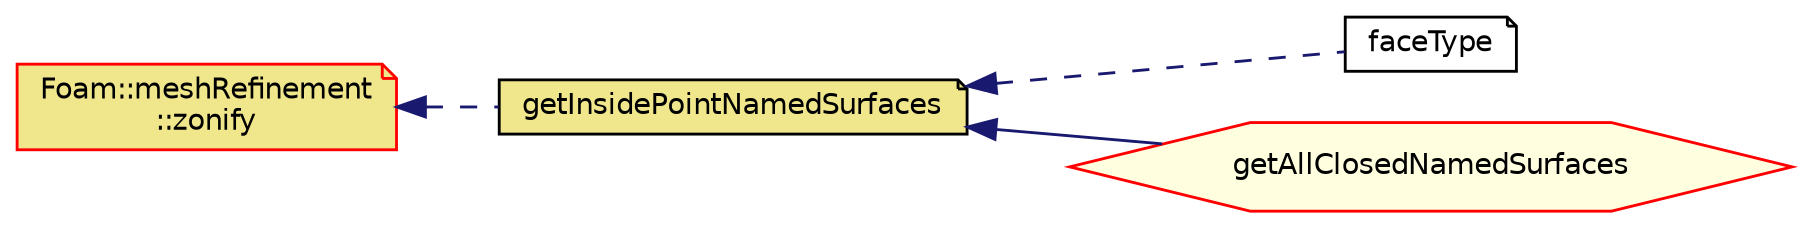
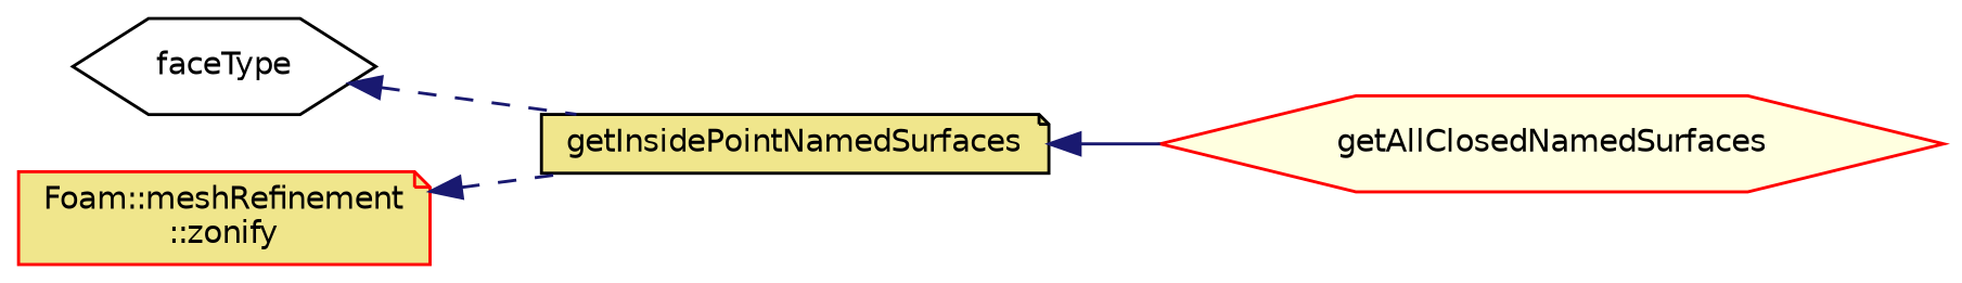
  digraph {
    rankdir=LR
    node [color=black fillcolor=khaki fontname=Helvetica fontsize=10 shape=note style=filled]
    edge [color=midnightblue dir=back fontname=Helvetica fontsize=10 labelfontname=Helvetica labelfontsize=10 style=dashed]
    n1 [fontcolor=black height=0.2 label=getInsidePointNamedSurfaces width=0.4]
-   n2 [fillcolor=white height=0.2 label=faceType width=0.4]
+   n2 [fillcolor=white height=0.2 label=faceType shape=hexagon width=0.4]
    n3 [color=red fillcolor=lightyellow height=0.2 label=getAllClosedNamedSurfaces shape=hexagon width=0.4]
    n4 [color=red height=0.2 label="Foam::meshRefinement\l::zonify" width=0.4]
-   n1 -> n2
+   n2 -> n1
    n1 -> n3 [style=solid]
    n4 -> n1
  }
